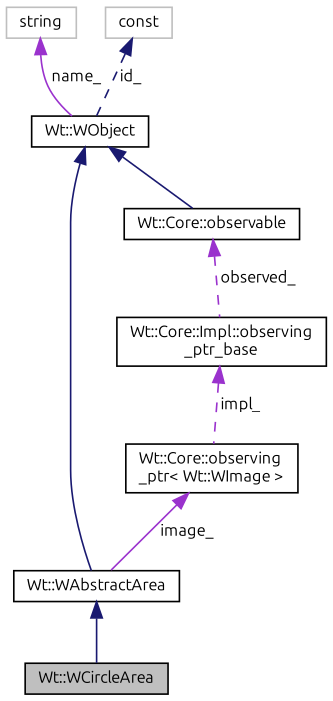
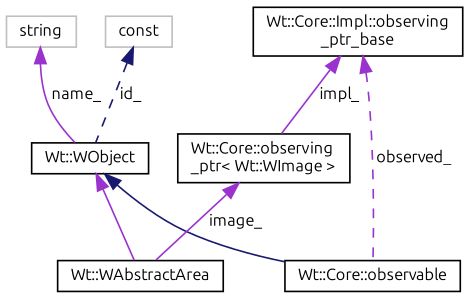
  digraph {
    fontname=Ubuntu
    node [color=black fillcolor=white fontname=Ubuntu fontsize=10 shape=record style=filled]
    edge [color=midnightblue dir=back fontname=Ubuntu fontsize=10 labelfontname=Helvetica labelfontsize=10 style=solid]
-   n1 [fillcolor=grey75 fontcolor=black height=0.2 label="Wt::WCircleArea" width=0.4]
    n2 [height=0.2 label="Wt::WAbstractArea" width=0.4]
    n3 [height=0.2 label="Wt::WObject" width=0.4]
    n4 [height=0.2 label="Wt::Core::observable" width=0.4]
    n5 [height=0.2 label="Wt::Core::Impl::observing\l_ptr_base" width=0.4]
    n6 [height=0.2 label="Wt::Core::observing\l_ptr\< Wt::WImage \>" width=0.4]
    n7 [color=grey75 height=0.2 label=string width=0.4]
    n8 [color=grey75 height=0.2 label=const width=0.4]
-   n2 -> n1
-   n3 -> n2
+   n3 -> n2 [color=darkorchid3]
    n3 -> n4
-   n4 -> n5 [color=darkorchid3 label=" observed_" style=dashed]
-   n5 -> n6 [color=darkorchid3 label=" impl_" style=dashed]
+   n5 -> n4 [color=darkorchid3 label=" observed_" style=dashed]
+   n5 -> n6 [color=darkorchid3 label=" impl_"]
    n6 -> n2 [color=darkorchid3 label=" image_"]
    n7 -> n3 [color=darkorchid3 label=" name_"]
    n8 -> n3 [label=" id_" style=dashed]
  }
